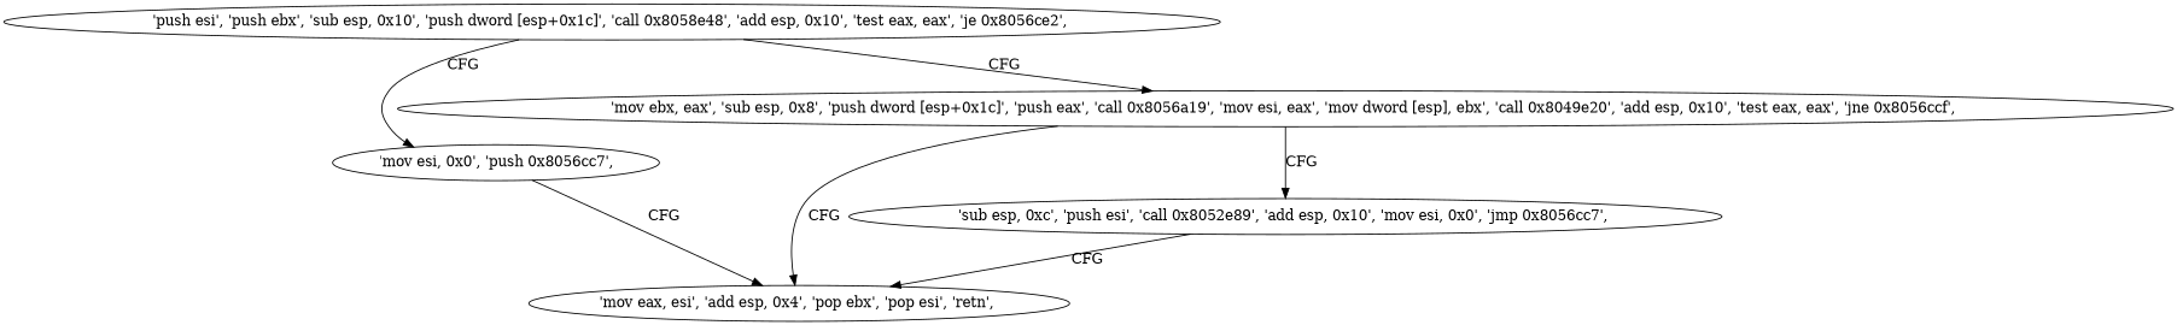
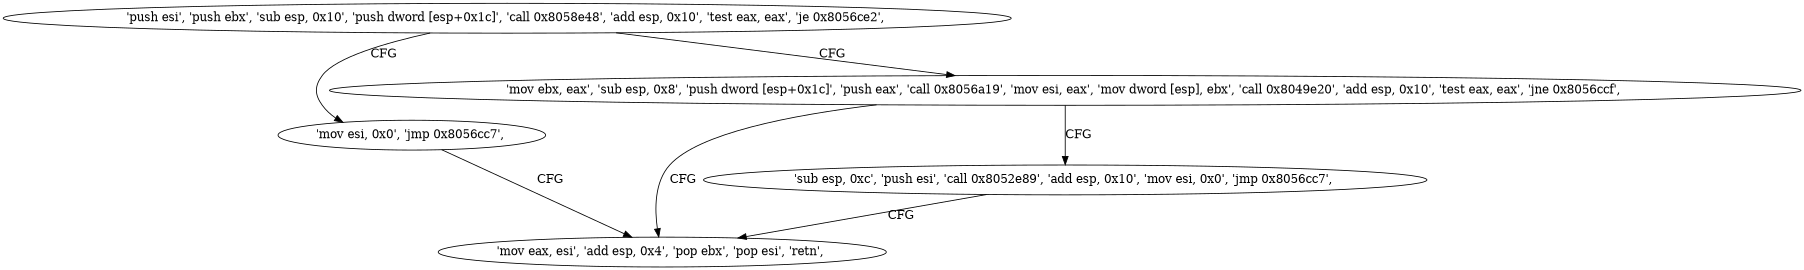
  digraph {
    n1 [label="'push esi', 'push ebx', 'sub esp, 0x10', 'push dword [esp+0x1c]', 'call 0x8058e48', 'add esp, 0x10', 'test eax, eax', 'je 0x8056ce2', "]
-   n2 [label="'mov esi, 0x0', 'push 0x8056cc7',"]
+   n2 [label="'mov esi, 0x0', 'jmp 0x8056cc7', "]
    n3 [label="'mov ebx, eax', 'sub esp, 0x8', 'push dword [esp+0x1c]', 'push eax', 'call 0x8056a19', 'mov esi, eax', 'mov dword [esp], ebx', 'call 0x8049e20', 'add esp, 0x10', 'test eax, eax', 'jne 0x8056ccf', "]
    n4 [label="'mov eax, esi', 'add esp, 0x4', 'pop ebx', 'pop esi', 'retn', "]
    n5 [label="'sub esp, 0xc', 'push esi', 'call 0x8052e89', 'add esp, 0x10', 'mov esi, 0x0', 'jmp 0x8056cc7', "]
    n1 -> n2 [label=CFG]
    n1 -> n3 [label=CFG]
    n2 -> n4 [label=CFG]
    n3 -> n4 [label=CFG]
    n3 -> n5 [label=CFG]
    n5 -> n4 [label=CFG]
  }
